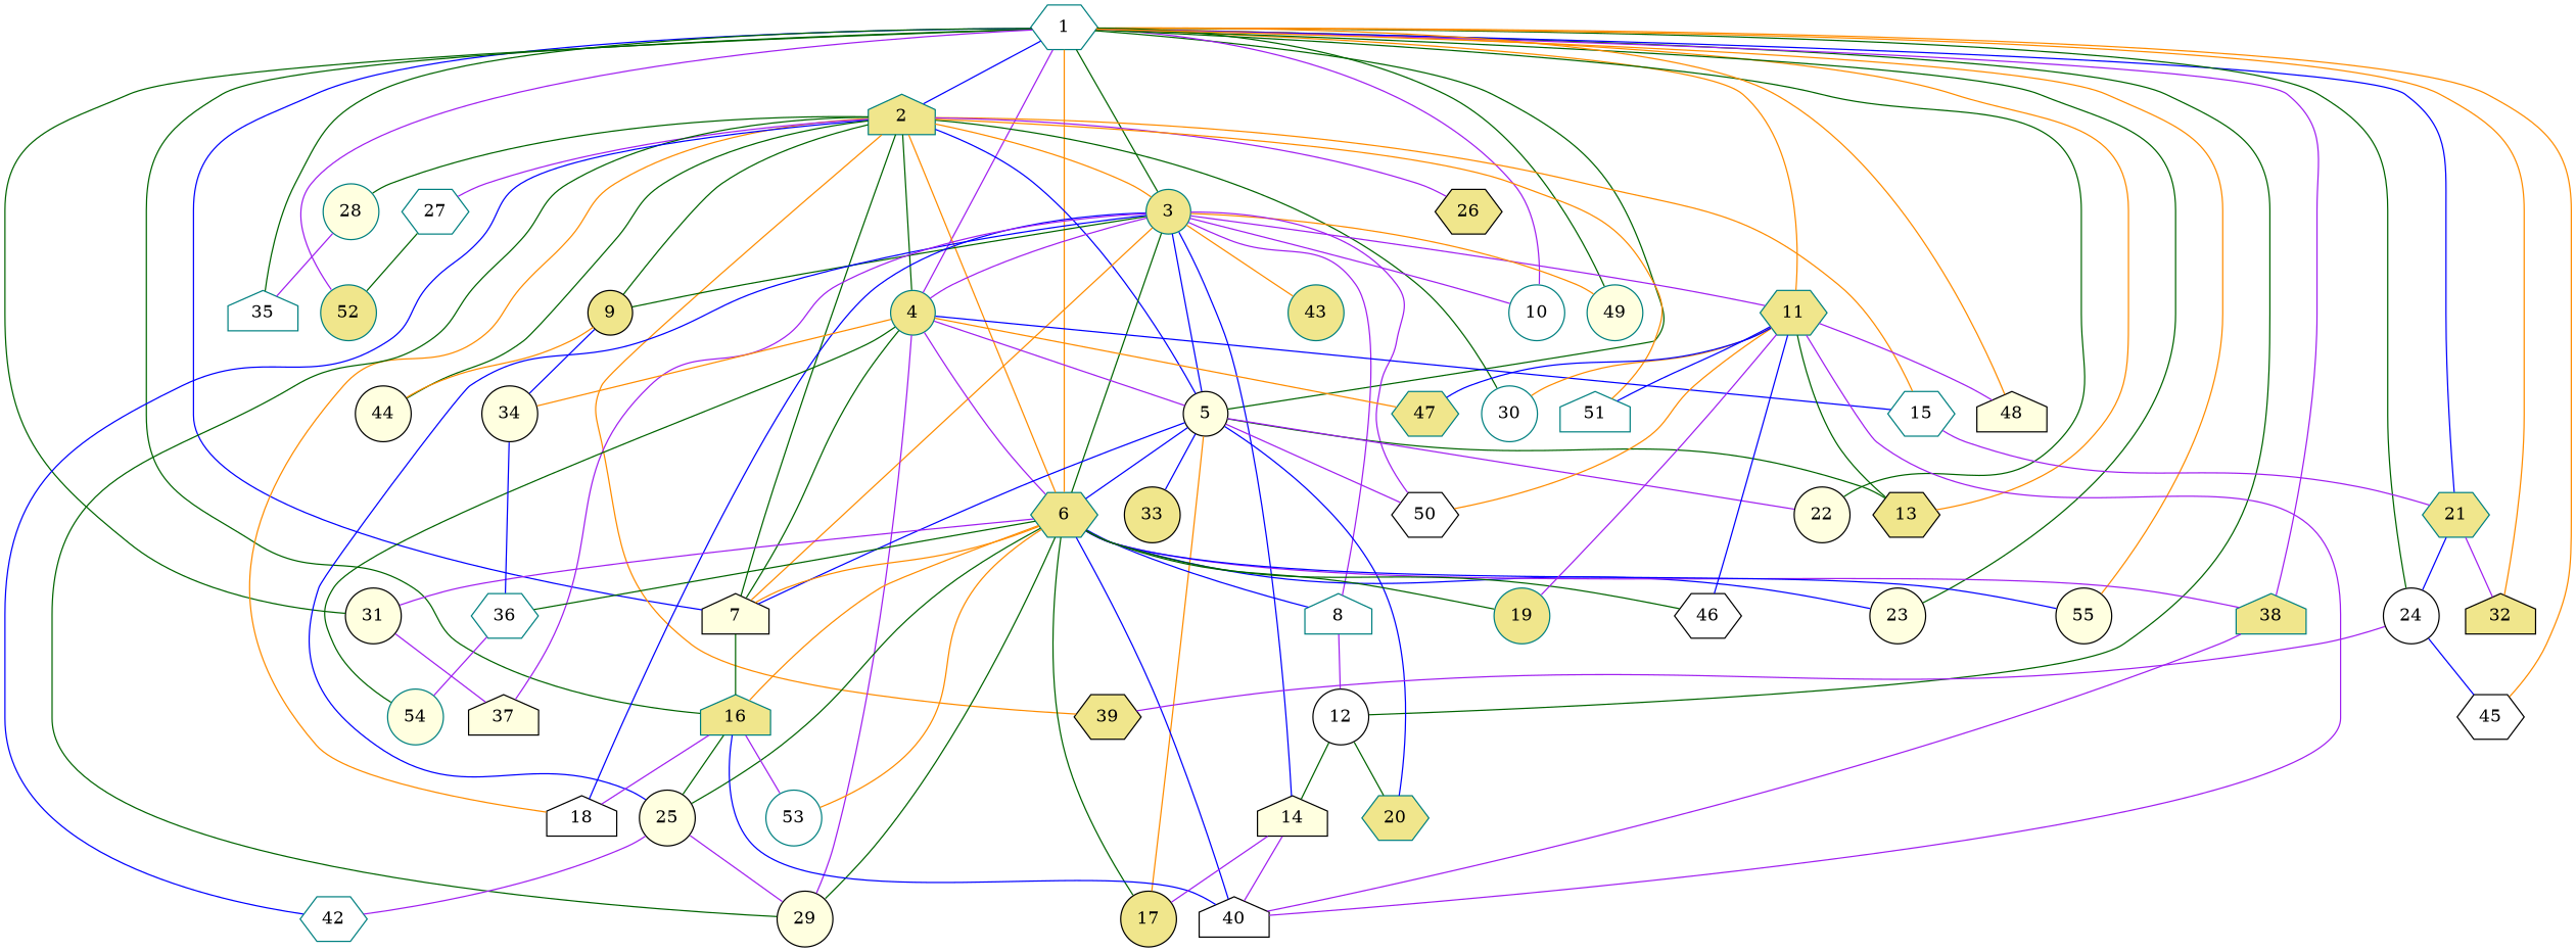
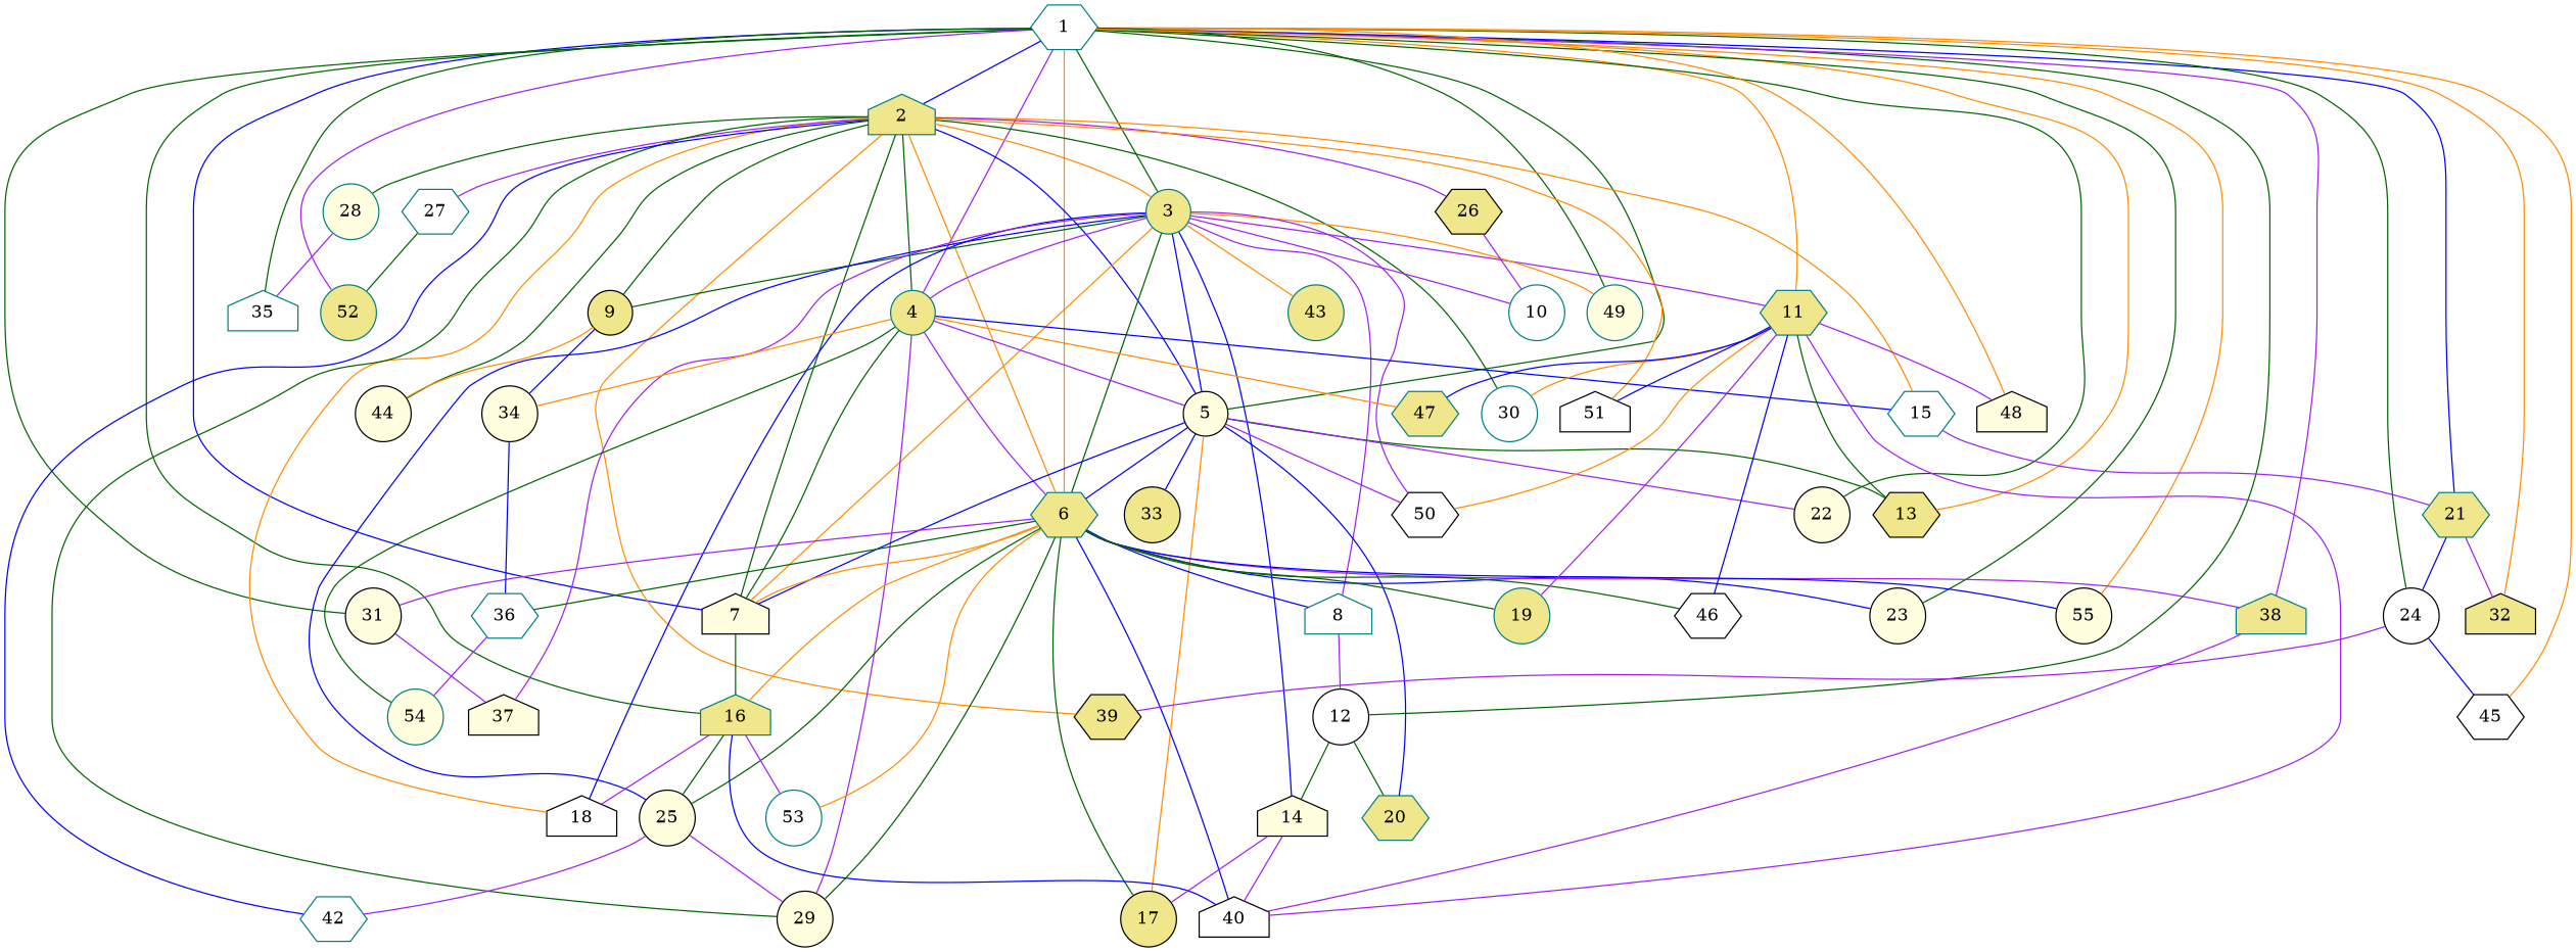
  graph {
    node [color=black fillcolor=khaki shape=circle style=filled]
    edge [color=purple weight=1.0]
    1 [color=teal fillcolor=white shape=hexagon]
    2 [color=teal shape=house]
    3 [color=teal]
    4 [color=teal]
    5 [fillcolor=lightyellow]
    6 [color=teal shape=hexagon]
    7 [fillcolor=lightyellow shape=house]
    10 [color=teal fillcolor=white]
    11 [color=teal shape=hexagon]
    12 [fillcolor=white]
    13 [shape=hexagon]
    16 [color=teal shape=house]
    21 [color=teal shape=hexagon]
    22 [fillcolor=lightyellow]
    23 [fillcolor=lightyellow]
    24 [fillcolor=white]
    31 [fillcolor=lightyellow]
    32 [shape=house]
    35 [color=teal fillcolor=white shape=house]
    38 [color=teal shape=house]
    45 [fillcolor=white shape=hexagon]
    48 [fillcolor=lightyellow shape=house]
    49 [color=teal fillcolor=lightyellow]
    52 [color=teal]
    55 [fillcolor=lightyellow]
    9
    15 [color=teal fillcolor=white shape=hexagon]
    18 [fillcolor=white shape=house]
    26 [shape=hexagon]
    27 [color=teal fillcolor=white shape=hexagon]
    28 [color=teal fillcolor=lightyellow]
    29 [fillcolor=lightyellow]
    30 [color=teal fillcolor=white]
    39 [shape=hexagon]
    42 [color=teal fillcolor=white shape=hexagon]
    44 [fillcolor=lightyellow]
-   51 [color=teal fillcolor=white shape=house]
+   51 [fillcolor=white shape=house]
    8 [color=teal fillcolor=white shape=house]
    14 [fillcolor=lightyellow shape=house]
    25 [fillcolor=lightyellow]
    37 [fillcolor=lightyellow shape=house]
    43 [color=teal]
    50 [fillcolor=white shape=hexagon]
    34 [fillcolor=lightyellow]
    47 [color=teal shape=hexagon]
    54 [color=teal fillcolor=lightyellow]
    17
    20 [color=teal shape=hexagon]
    33
    19 [color=teal]
    36 [color=teal fillcolor=white shape=hexagon]
    40 [fillcolor=white shape=house]
    46 [fillcolor=white shape=hexagon]
    53 [color=teal fillcolor=white]
    1 -- 2 [color=blue weight=2.0]
    1 -- 3 [color=darkgreen weight=4.0]
    1 -- 4 [weight=3.0]
    1 -- 5 [color=darkgreen weight=2.0]
    1 -- 6 [color=darkorange weight=5.0]
    1 -- 7 [color=blue weight=14.0]
-   1 -- 10
+   26 -- 10
    1 -- 11 [color=darkorange]
    1 -- 12 [color=darkgreen]
    1 -- 13 [color=darkorange]
    1 -- 16 [color=darkgreen]
    1 -- 21 [color=blue]
    1 -- 22 [color=darkgreen]
    1 -- 23 [color=darkgreen]
    1 -- 24 [color=darkgreen]
    1 -- 31 [color=darkgreen]
    1 -- 32 [color=darkorange]
    1 -- 35 [color=darkgreen]
    1 -- 38
    1 -- 45 [color=darkorange]
    1 -- 48 [color=darkorange]
    1 -- 49 [color=darkgreen]
    1 -- 52
    1 -- 55 [color=darkorange]
    2 -- 3 [color=darkorange weight=4.0]
    2 -- 4 [color=darkgreen weight=2.0]
    2 -- 5 [color=blue weight=2.0]
    2 -- 6 [color=darkorange weight=4.0]
    2 -- 7 [color=darkgreen weight=2.0]
    2 -- 9 [color=darkgreen]
    2 -- 15 [color=darkorange]
    2 -- 18 [color=darkorange]
    2 -- 26 [weight=2.0]
    2 -- 27 [weight=2.0]
    2 -- 28 [color=darkgreen]
    2 -- 29 [color=darkgreen]
    2 -- 30 [color=darkgreen]
    2 -- 39 [color=darkorange]
    2 -- 42 [color=blue]
    2 -- 44 [color=darkgreen]
    2 -- 51 [color=darkorange]
    3 -- 4 [weight=2.0]
    3 -- 5 [color=blue weight=3.0]
    3 -- 6 [color=darkgreen weight=4.0]
    3 -- 7 [color=darkorange weight=2.0]
    3 -- 10 [weight=2.0]
    3 -- 11
    3 -- 49 [color=darkorange]
    3 -- 9 [color=darkgreen]
    3 -- 18 [color=blue]
    3 -- 8 [weight=2.0]
    3 -- 14 [color=blue]
    3 -- 25 [color=blue]
    3 -- 37
    3 -- 43 [color=darkorange]
    3 -- 50
    4 -- 5
    4 -- 6 [weight=3.0]
    4 -- 7 [color=darkgreen]
    4 -- 15 [color=blue]
    4 -- 29
    4 -- 34 [color=darkorange]
    4 -- 47 [color=darkorange]
    4 -- 54 [color=darkgreen]
    5 -- 6 [color=blue weight=2.0]
    5 -- 7 [color=blue]
    5 -- 13 [color=darkgreen]
    5 -- 22
    5 -- 50
    5 -- 17 [color=darkorange weight=2.0]
    5 -- 20 [color=blue]
    5 -- 33 [color=blue]
    6 -- 7 [color=darkorange weight=3.0]
    6 -- 16 [color=darkorange]
    6 -- 23 [color=blue]
    6 -- 31
    6 -- 38
    6 -- 55 [color=blue]
    6 -- 29 [color=darkgreen]
    6 -- 8 [color=blue]
    6 -- 25 [color=darkgreen weight=2.0]
    6 -- 17 [color=darkgreen]
    6 -- 19 [color=darkgreen]
    6 -- 36 [color=darkgreen]
    6 -- 40 [color=blue weight=4.0]
    6 -- 46 [color=darkgreen]
    6 -- 53 [color=darkorange]
    7 -- 16 [color=darkgreen weight=2.0]
    11 -- 13 [color=darkgreen]
    11 -- 48
    11 -- 30 [color=darkorange]
    11 -- 51 [color=blue]
    11 -- 50 [color=darkorange]
    11 -- 47 [color=blue]
    11 -- 19
    11 -- 40
    11 -- 46 [color=blue]
    12 -- 14 [color=darkgreen]
    12 -- 20 [color=darkgreen]
    16 -- 18
    16 -- 25 [color=darkgreen]
    16 -- 40 [color=blue]
    16 -- 53
    21 -- 24 [color=blue]
    21 -- 32
    24 -- 45 [color=blue]
    24 -- 39
    31 -- 37
    38 -- 40
    9 -- 44 [color=darkorange]
    9 -- 34 [color=blue]
    15 -- 21
    27 -- 52 [color=darkgreen]
    28 -- 35
    8 -- 12
    14 -- 17
    14 -- 40
    25 -- 29
    25 -- 42
    34 -- 36 [color=blue]
    36 -- 54
  }
